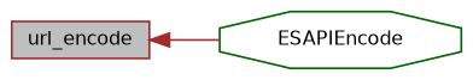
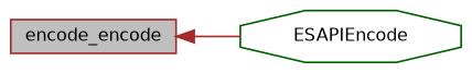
  digraph {
    rankdir=LR
    node [fontname=Helvetica fontsize=10 style=filled]
-   n1 [color=brown fillcolor=grey75 fontcolor=black height=0.2 label=url_encode shape=box width=0.4]
+   n1 [color=brown fillcolor=grey75 fontcolor=black height=0.2 label=encode_encode shape=box width=0.4]
    n2 [color=darkgreen fillcolor=white height=0.2 label=ESAPIEncode shape=octagon width=0.4]
    n1 -> n2 [color=brown dir=back fontname=Helvetica fontsize=10 labelfontname=Helvetica labelfontsize=10 style=solid]
  }
